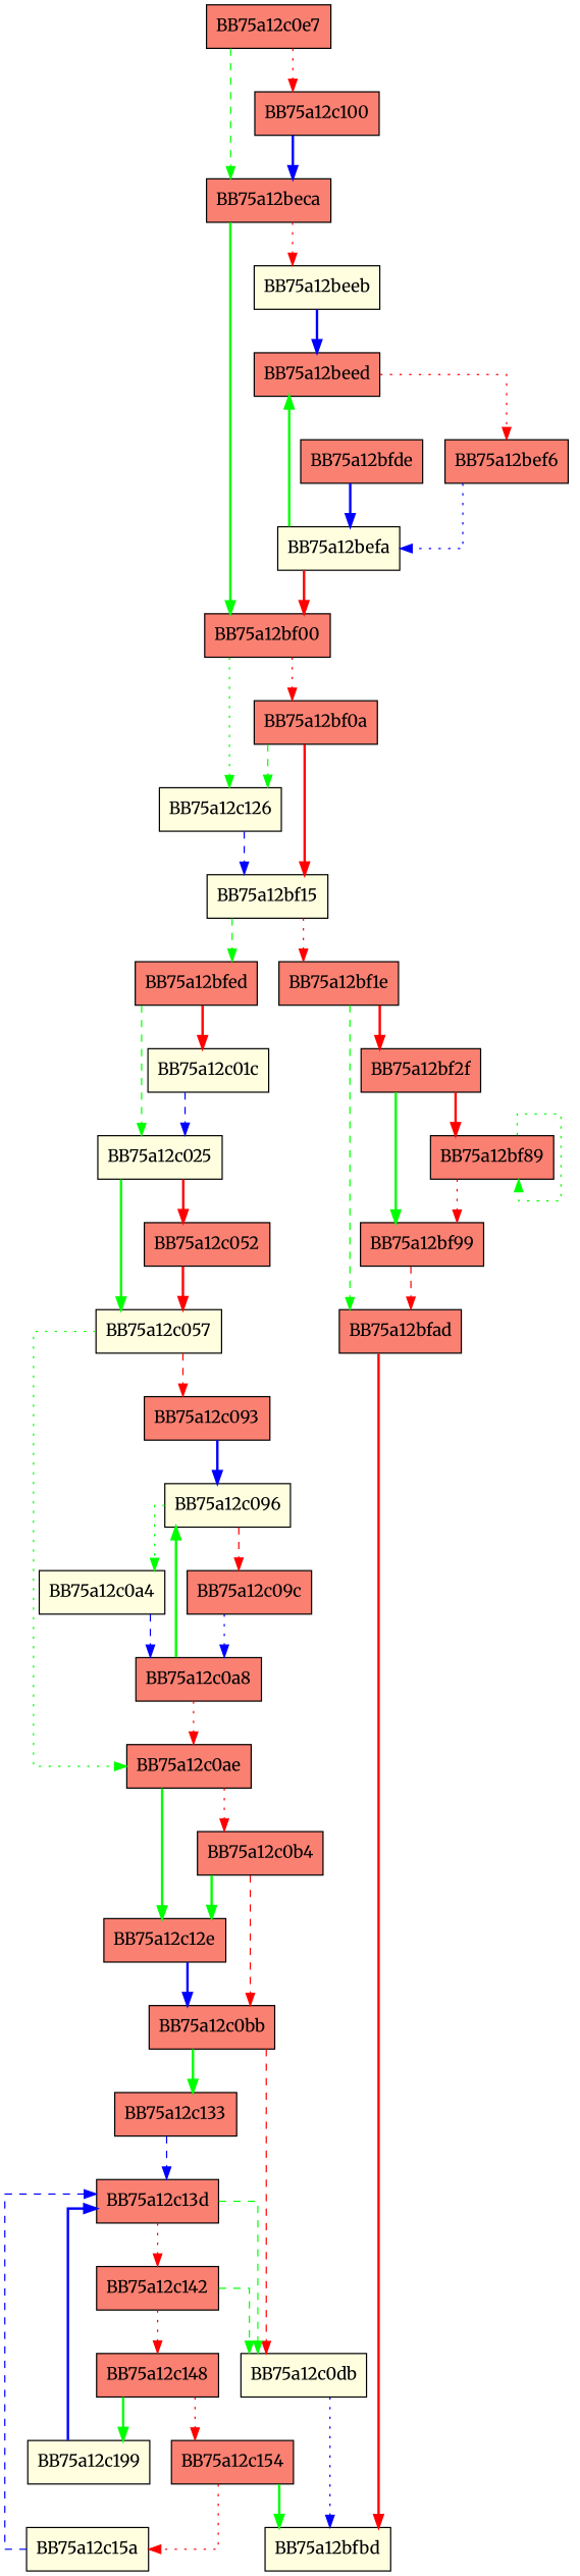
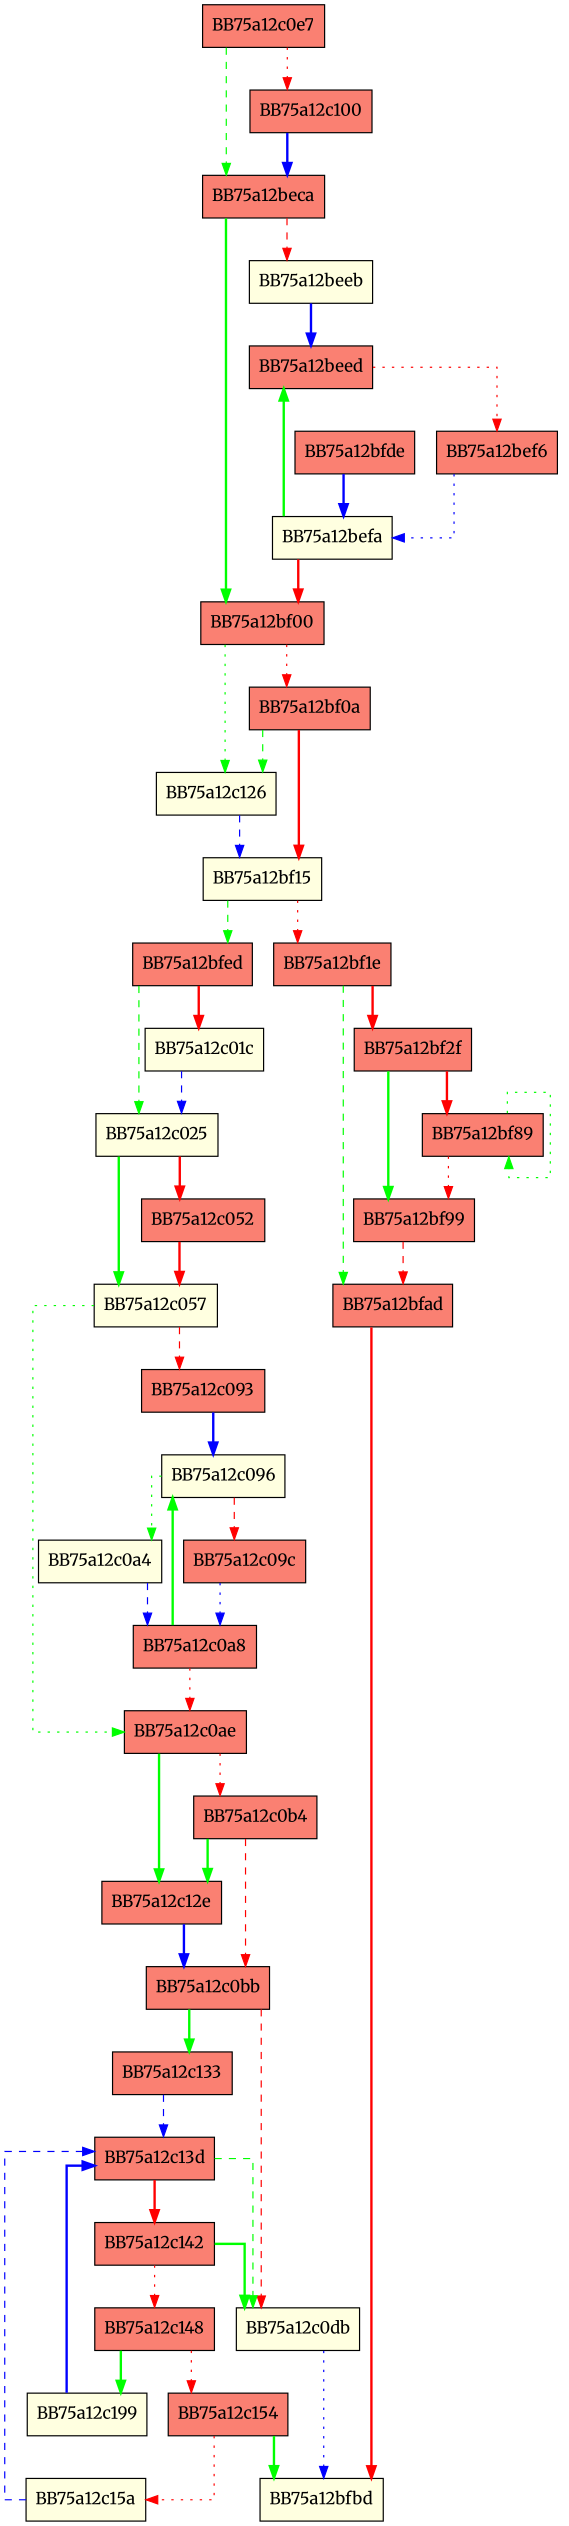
  digraph {
    fontname=Merriweather
    splines=ortho
    node [fillcolor=salmon fontname=Merriweather shape=box style=filled]
    edge [color=red fontname=Merriweather style=bold]
    BB75a12c0e7
    BB75a12beca
    BB75a12c100
    BB75a12bf00
    BB75a12beeb [fillcolor=lightyellow]
    BB75a12c126 [fillcolor=lightyellow]
    BB75a12bf0a
    BB75a12beed
    BB75a12bf15 [fillcolor=lightyellow]
    BB75a12bef6
    BB75a12befa [fillcolor=lightyellow]
    BB75a12bfde
    BB75a12bfed
    BB75a12bf1e
    BB75a12c025 [fillcolor=lightyellow]
    BB75a12c01c [fillcolor=lightyellow]
    BB75a12bfad
    BB75a12bf2f
    BB75a12c057 [fillcolor=lightyellow]
    BB75a12c052
    BB75a12bfbd [fillcolor=lightyellow]
    BB75a12bf99
    BB75a12bf89
    BB75a12c0ae
    BB75a12c093
    BB75a12c12e
    BB75a12c0b4
    BB75a12c096 [fillcolor=lightyellow]
    BB75a12c0bb
    BB75a12c0a4 [fillcolor=lightyellow]
    BB75a12c09c
    BB75a12c0a8
    BB75a12c133
    BB75a12c0db [fillcolor=lightyellow]
    BB75a12c13d
    BB75a12c142
    BB75a12c148
    BB75a12c199 [fillcolor=lightyellow]
    BB75a12c154
    BB75a12c15a [fillcolor=lightyellow]
    BB75a12c0e7 -> BB75a12beca [color=green style=dashed]
    BB75a12c0e7 -> BB75a12c100 [style=dotted]
    BB75a12beca -> BB75a12bf00 [color=green]
-   BB75a12beca -> BB75a12beeb [style=dotted]
+   BB75a12beca -> BB75a12beeb [style=dashed]
    BB75a12c100 -> BB75a12beca [color=blue]
    BB75a12bf00 -> BB75a12c126 [color=green style=dotted]
    BB75a12bf00 -> BB75a12bf0a [style=dotted]
    BB75a12beeb -> BB75a12beed [color=blue]
    BB75a12c126 -> BB75a12bf15 [color=blue style=dashed]
    BB75a12bf0a -> BB75a12c126 [color=green style=dashed]
    BB75a12bf0a -> BB75a12bf15
    BB75a12beed -> BB75a12bef6 [style=dotted]
    BB75a12bf15 -> BB75a12bfed [color=green style=dashed]
    BB75a12bf15 -> BB75a12bf1e [style=dotted]
    BB75a12bef6 -> BB75a12befa [color=blue style=dotted]
    BB75a12befa -> BB75a12bf00
    BB75a12befa -> BB75a12beed [color=green]
    BB75a12bfde -> BB75a12befa [color=blue]
    BB75a12bfed -> BB75a12c025 [color=green style=dashed]
    BB75a12bfed -> BB75a12c01c
    BB75a12bf1e -> BB75a12bfad [color=green style=dashed]
    BB75a12bf1e -> BB75a12bf2f
    BB75a12c025 -> BB75a12c057 [color=green]
    BB75a12c025 -> BB75a12c052
    BB75a12c01c -> BB75a12c025 [color=blue style=dashed]
    BB75a12bfad -> BB75a12bfbd
    BB75a12bf2f -> BB75a12bf99 [color=green]
    BB75a12bf2f -> BB75a12bf89
    BB75a12c057 -> BB75a12c0ae [color=green style=dotted]
    BB75a12c057 -> BB75a12c093 [style=dashed]
    BB75a12c052 -> BB75a12c057
    BB75a12bf99 -> BB75a12bfad [style=dashed]
    BB75a12bf89 -> BB75a12bf99 [style=dotted]
    BB75a12bf89 -> BB75a12bf89 [color=green style=dotted]
    BB75a12c0ae -> BB75a12c12e [color=green]
    BB75a12c0ae -> BB75a12c0b4 [style=dotted]
    BB75a12c093 -> BB75a12c096 [color=blue]
    BB75a12c12e -> BB75a12c0bb [color=blue]
    BB75a12c0b4 -> BB75a12c12e [color=green]
    BB75a12c0b4 -> BB75a12c0bb [style=dashed]
    BB75a12c096 -> BB75a12c0a4 [color=green style=dotted]
    BB75a12c096 -> BB75a12c09c [style=dashed]
    BB75a12c0bb -> BB75a12c133 [color=green]
    BB75a12c0bb -> BB75a12c0db [style=dashed]
    BB75a12c0a4 -> BB75a12c0a8 [color=blue style=dashed]
    BB75a12c09c -> BB75a12c0a8 [color=blue style=dotted]
    BB75a12c0a8 -> BB75a12c0ae [style=dotted]
    BB75a12c0a8 -> BB75a12c096 [color=green]
    BB75a12c133 -> BB75a12c13d [color=blue style=dashed]
    BB75a12c0db -> BB75a12bfbd [color=blue style=dotted]
    BB75a12c13d -> BB75a12c0db [color=green style=dashed]
-   BB75a12c13d -> BB75a12c142 [style=dotted]
-   BB75a12c142 -> BB75a12c0db [color=green style=dashed]
+   BB75a12c13d -> BB75a12c142
+   BB75a12c142 -> BB75a12c0db [color=green]
    BB75a12c142 -> BB75a12c148 [style=dotted]
    BB75a12c148 -> BB75a12c199 [color=green]
    BB75a12c148 -> BB75a12c154 [style=dotted]
    BB75a12c199 -> BB75a12c13d [color=blue]
    BB75a12c154 -> BB75a12bfbd [color=green]
    BB75a12c154 -> BB75a12c15a [style=dotted]
    BB75a12c15a -> BB75a12c13d [color=blue style=dashed]
  }
